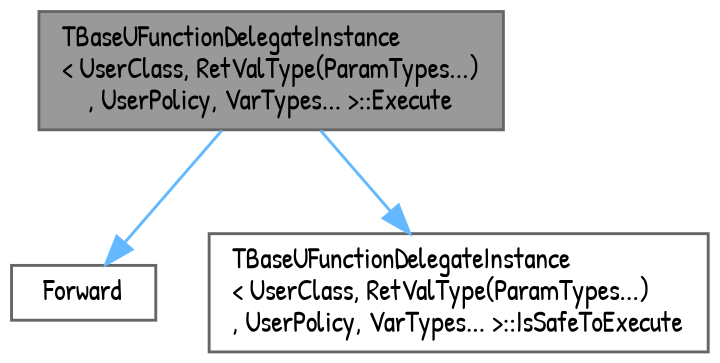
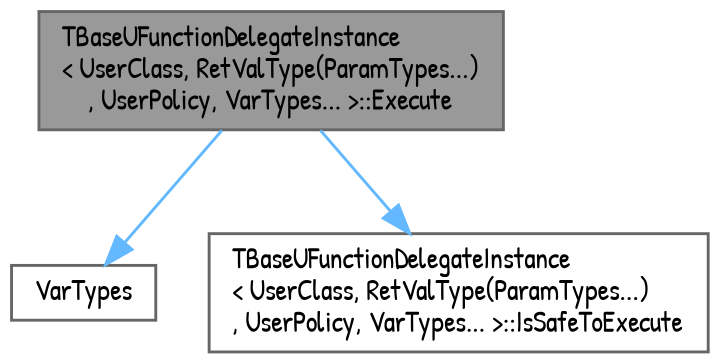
  digraph {
    rankdir=TB
    fontname="Patrick Hand"
    node [color=grey40 fillcolor=white fontname="Patrick Hand" fontsize=10 shape=box style=filled]
    edge [color=steelblue1 fontname="Patrick Hand" fontsize=10 labelfontname=Helvetica labelfontsize=10 style=solid]
    n1 [color=gray40 fillcolor=grey60 fontcolor=black height=0.2 label="TBaseUFunctionDelegateInstance\l\< UserClass, RetValType(ParamTypes...)\l, UserPolicy, VarTypes... \>::Execute" width=0.4]
-   n2 [height=0.2 label=Forward width=0.4]
+   n2 [height=0.2 label=VarTypes width=0.4]
    n3 [height=0.2 label="TBaseUFunctionDelegateInstance\l\< UserClass, RetValType(ParamTypes...)\l, UserPolicy, VarTypes... \>::IsSafeToExecute" width=0.4]
    n1 -> n2
    n1 -> n3
  }
